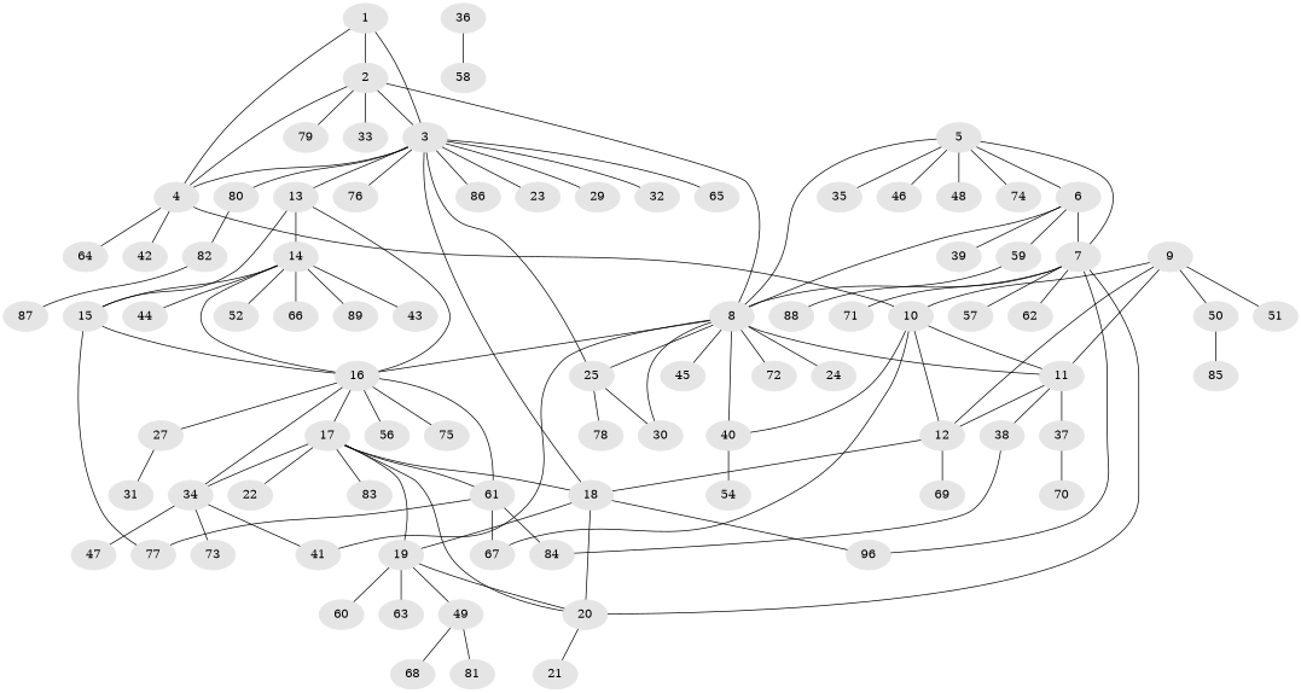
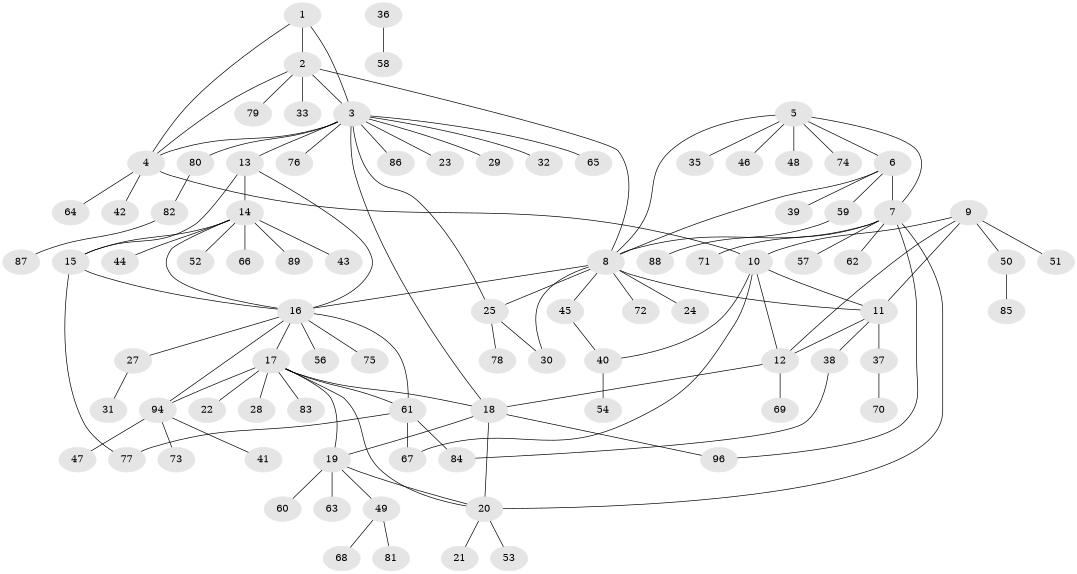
  graph {
    node [color=gray90 style=filled]
    1
    2
    3
    4
    8
    33
    79
    13
    18
    23
    25
    29
    32
    65
    76
    80
    86
    10
    42
    64
    11
    16
    24
    30
    40
    41
    45
    72
    36
    58
    14
    15
    20
    n34 [label=96]
    19
    78
    82
    12
    67
    5
    6
    7
    35
    46
    48
    74
    39
    59
    57
    62
    71
    88
    21
+   53
    37
    38
    17
    27
-   34
+   34 [label=94]
    56
    61
    75
    54
    9
    50
    51
    69
    85
    70
    84
    43
    44
    52
    66
    89
    77
    22
+   28
    83
    31
    47
    73
    49
    60
    63
    68
    81
    87
    1 -- 2
    1 -- 3
    1 -- 4
    2 -- 3
    2 -- 4
    2 -- 8
    2 -- 33
    2 -- 79
    3 -- 4
    3 -- 13
    3 -- 18
    3 -- 23
    3 -- 25
    3 -- 29
    3 -- 32
    3 -- 65
    3 -- 76
    3 -- 80
    3 -- 86
    4 -- 10
    4 -- 42
    4 -- 64
    8 -- 25
    8 -- 11
    8 -- 16
    8 -- 24
    8 -- 30
-   8 -- 40
-   8 -- 41
+   45 -- 40
    8 -- 45
    8 -- 72
    13 -- 16
    13 -- 14
    13 -- 15
    18 -- 20
    18 -- n34
    18 -- 19
    25 -- 30
    25 -- 78
    80 -- 82
    10 -- 11
    10 -- 40
    10 -- 12
    10 -- 67
    11 -- 12
    11 -- 37
    11 -- 38
    16 -- 17
    16 -- 27
    16 -- 34
    16 -- 56
    16 -- 61
    16 -- 75
    40 -- 54
    36 -- 58
    14 -- 16
    14 -- 15
    14 -- 43
    14 -- 44
    14 -- 52
    14 -- 66
    14 -- 89
    15 -- 16
    15 -- 77
    20 -- 21
+   20 -- 53
    19 -- 20
    19 -- 49
    19 -- 60
    19 -- 63
    82 -- 87
    12 -- 18
    12 -- 69
    5 -- 8
    5 -- 6
    5 -- 7
    5 -- 35
    5 -- 46
    5 -- 48
    5 -- 74
    6 -- 8
    6 -- 7
    6 -- 39
    6 -- 59
    7 -- 8
    7 -- 20
    7 -- n34
    7 -- 57
    7 -- 62
    7 -- 71
    59 -- 88
    37 -- 70
    38 -- 84
    17 -- 18
    17 -- 20
    17 -- 19
    17 -- 34
    17 -- 61
    17 -- 22
+   17 -- 28
    17 -- 83
    27 -- 31
    34 -- 41
    34 -- 47
    34 -- 73
    61 -- 67
    61 -- 84
    61 -- 77
    9 -- 10
    9 -- 11
    9 -- 12
    9 -- 50
    9 -- 51
    50 -- 85
    49 -- 68
    49 -- 81
  }
